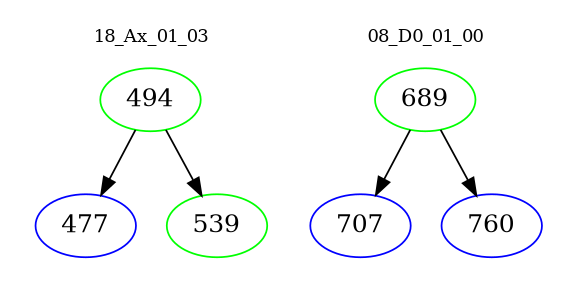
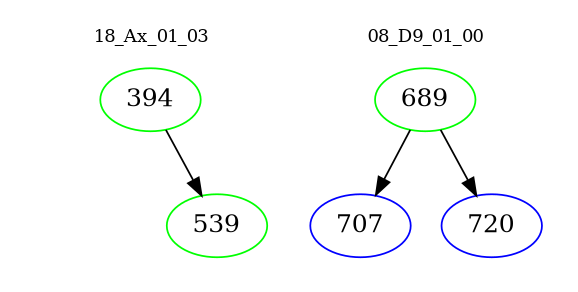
  digraph {
    node [color=green]
    edge [color=black]
-   n1 [label=494]
-   n2 [color=blue label=477]
+   n1 [label=394]
    n3 [label=539]
    n4 [label=689]
    n5 [color=blue label=707]
-   n6 [color=blue label=760]
+   n6 [color=blue label=720]
    subgraph cluster_1 {
      color=white
      fontsize=10
      label="18_Ax_01_03"
      n1
-     n2
      n3
    }
    subgraph cluster_2 {
      color=white
      fontsize=10
-     label="08_D0_01_00"
+     label="08_D9_01_00"
      n4
      n5
      n6
    }
-   n1 -> n2
    n1 -> n3
    n4 -> n5
    n4 -> n6
  }
